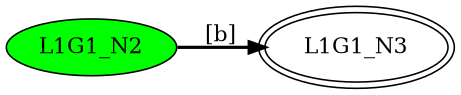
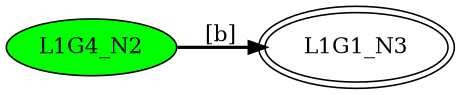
  digraph {
    rankdir=LR
-   L1G1_N2 [fillcolor=green style=filled]
+   L1G1_N2 [fillcolor=green style=filled label=L1G4_N2]
    L1G1_N3 [peripheries=2]
    L1G1_N2 -> L1G1_N3 [label="[b]" style=bold]
  }
